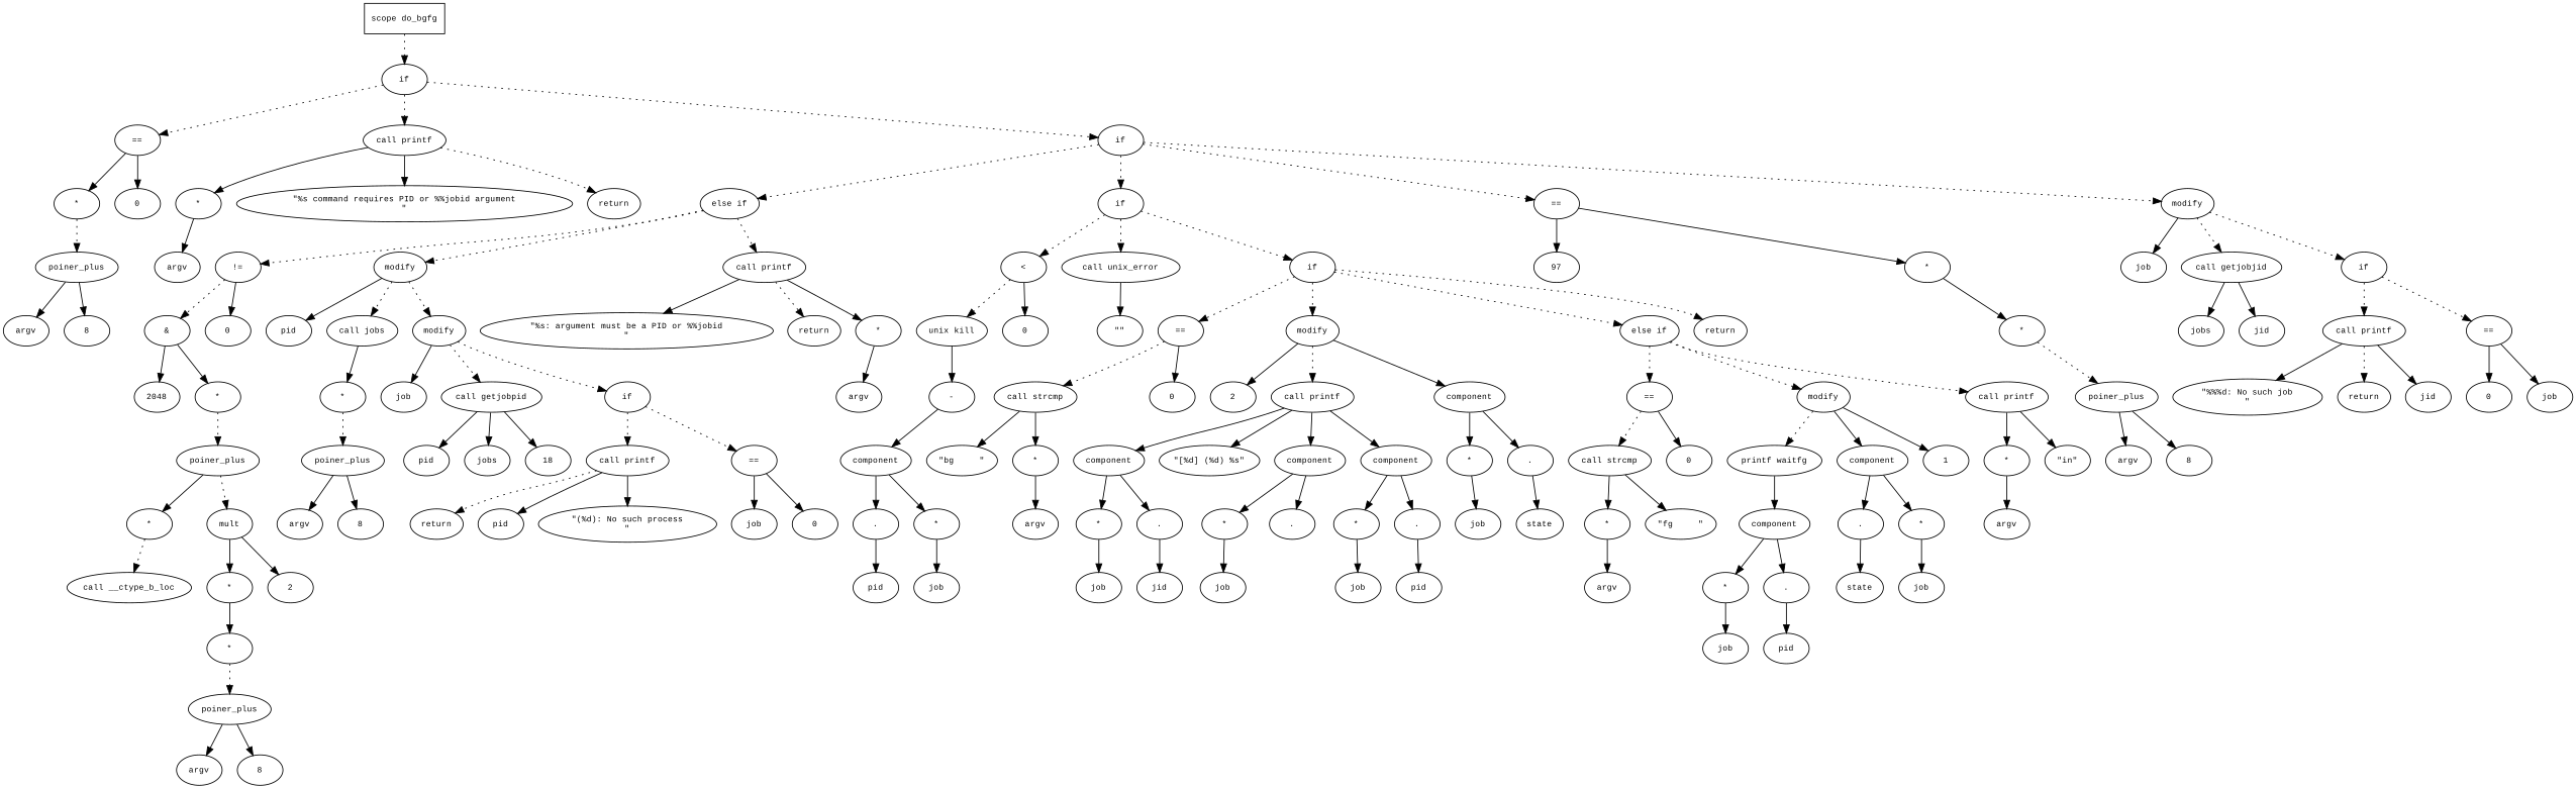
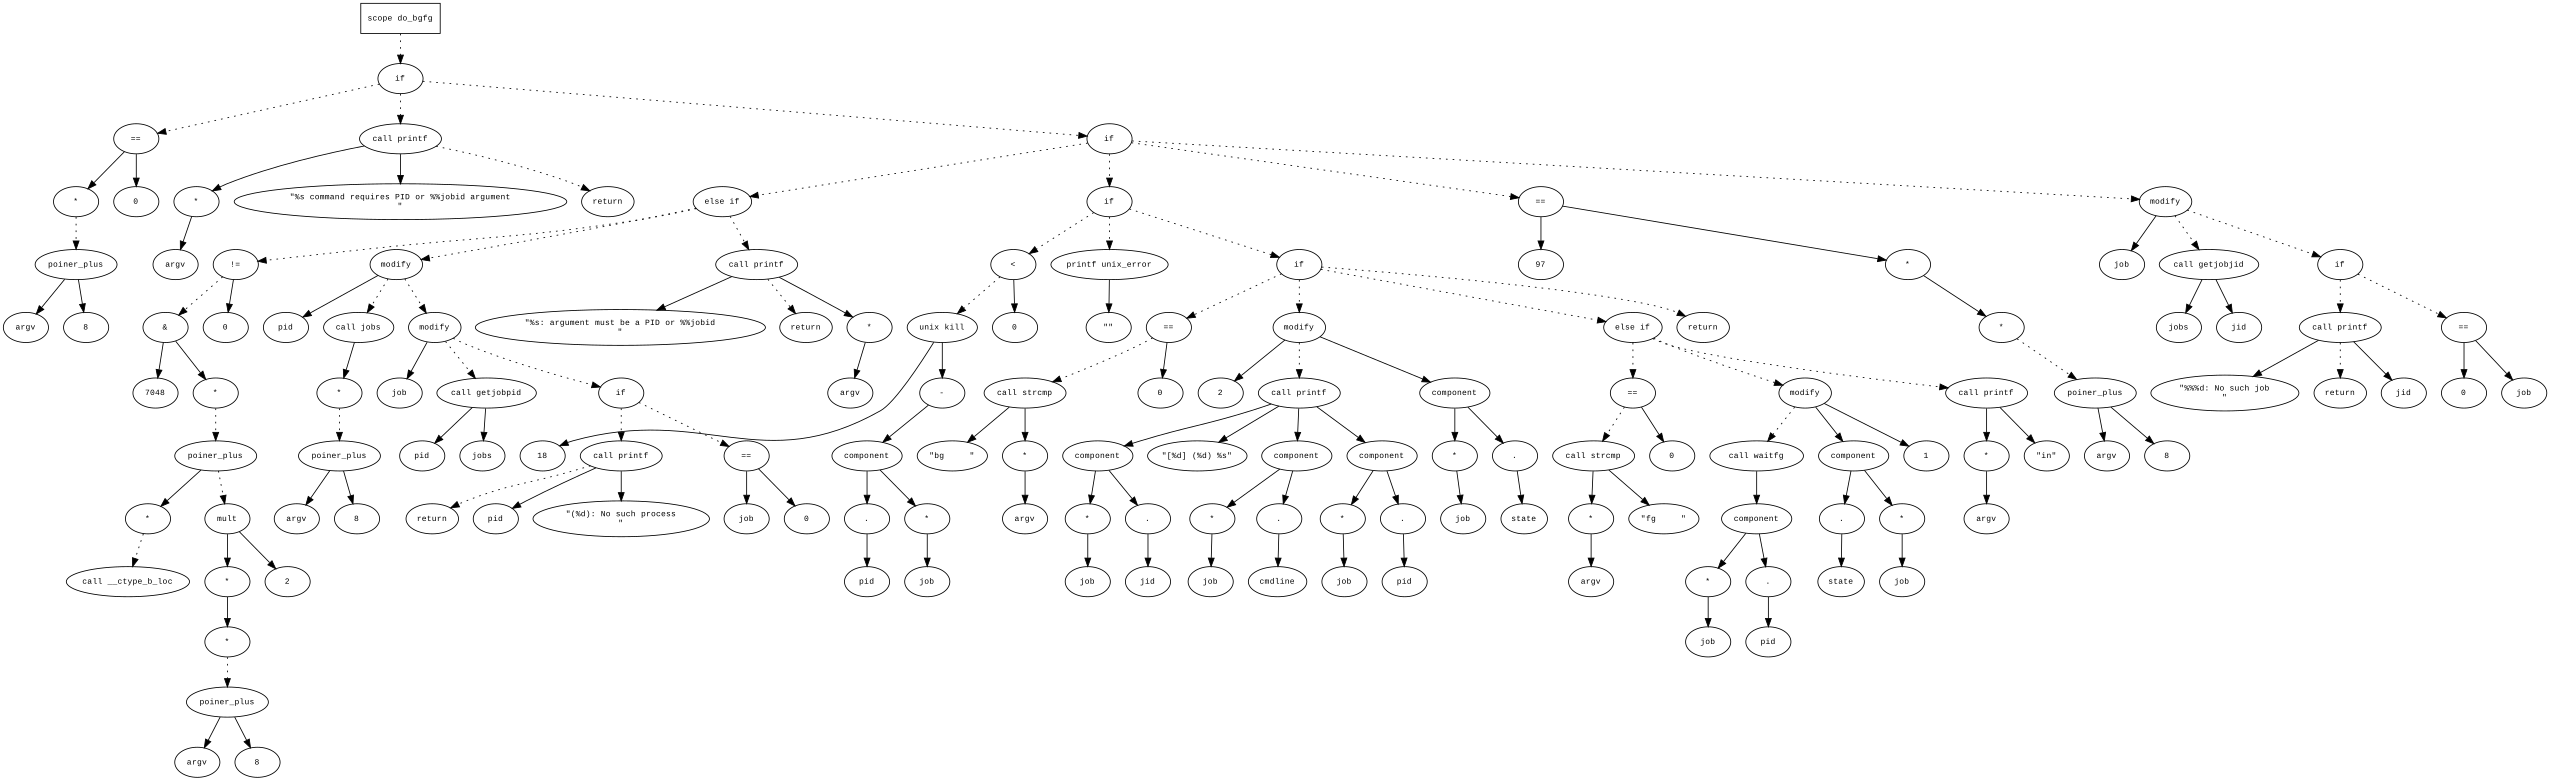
  digraph {
    fontname="Times New Roman"
    fontsize=10
    node [fontname="Courier New" fontsize=10 shape=ellipse]
    edge [fontname="Times New Roman" fontsize=10]
    n1 [label="scope do_bgfg" shape=box]
    n2 [label=if]
    n3 [label="=="]
    n4 [label="call printf"]
    n5 [label=if]
    n6 [label="*"]
    n7 [label=0]
    n8 [label="*"]
    n9 [label="\"%s command requires PID or %%jobid argument\n\""]
    n10 [label=return]
    n11 [label="=="]
    n12 [label=modify]
    n13 [label="else if"]
    n14 [label=if]
    n15 [label=poiner_plus]
    n16 [label=argv]
    n17 [label=8]
    n18 [label=argv]
    n19 [label="*"]
    n20 [label=97]
    n21 [label=job]
    n22 [label="call getjobjid"]
    n23 [label=if]
    n24 [label="!="]
    n25 [label=modify]
    n26 [label="call printf"]
    n27 [label="<"]
-   n28 [label="call unix_error"]
+   n28 [label="printf unix_error"]
    n29 [label=if]
    n30 [label="*"]
    n31 [label=poiner_plus]
    n32 [label=argv]
    n33 [label=8]
    n34 [label=jid]
    n35 [label=jobs]
    n36 [label="=="]
    n37 [label="call printf"]
    n38 [label=job]
    n39 [label=0]
    n40 [label=jid]
    n41 [label="\"%%%d: No such job\n\""]
    n42 [label=return]
    n43 [label="&"]
    n44 [label=0]
    n45 [label=pid]
    n46 [label="call jobs"]
    n47 [label=modify]
    n48 [label="*"]
    n49 [label="\"%s: argument must be a PID or %%jobid\n\""]
    n50 [label=return]
    n51 [label="*"]
-   n52 [label=2048]
+   n52 [label=7048]
    n53 [label=poiner_plus]
    n54 [label="*"]
    n55 [label=mult]
    n56 [label="call __ctype_b_loc"]
    n57 [label="*"]
    n58 [label=2]
    n59 [label="*"]
    n60 [label=poiner_plus]
    n61 [label=argv]
    n62 [label=8]
    n63 [label="*"]
    n64 [label=job]
    n65 [label="call getjobpid"]
    n66 [label=if]
    n67 [label=poiner_plus]
    n68 [label=argv]
    n69 [label=8]
    n70 [label=pid]
    n71 [label=jobs]
    n72 [label="=="]
    n73 [label="call printf"]
    n74 [label=job]
    n75 [label=0]
    n76 [label=pid]
    n77 [label="\"(%d): No such process\n\""]
    n78 [label=return]
    n79 [label=argv]
    n80 [label="unix kill"]
    n81 [label=0]
    n82 [label="\"\""]
    n83 [label="=="]
    n84 [label=modify]
    n85 [label="else if"]
    n86 [label=return]
    n87 [label=18]
    n88 [label="-"]
    n89 [label=component]
    n90 [label="*"]
    n91 [label="."]
    n92 [label=job]
    n93 [label=pid]
    n94 [label="call strcmp"]
    n95 [label=0]
    n96 [label=component]
    n97 [label=2]
    n98 [label="call printf"]
    n99 [label="=="]
    n100 [label=modify]
    n101 [label="call printf"]
    n102 [label="\"bg     \""]
    n103 [label="*"]
    n104 [label=argv]
    n105 [label="*"]
    n106 [label="."]
    n107 [label=component]
    n108 [label=component]
    n109 [label=component]
    n110 [label="\"[%d] (%d) %s\""]
    n111 [label=job]
    n112 [label=state]
    n113 [label="*"]
    n114 [label="."]
    n115 [label="*"]
    n116 [label="."]
    n117 [label="*"]
    n118 [label="."]
    n119 [label=job]
+   n120 [label=cmdline]
    n121 [label=job]
    n122 [label=pid]
    n123 [label=job]
    n124 [label=jid]
    n125 [label="call strcmp"]
    n126 [label=0]
    n127 [label=component]
    n128 [label=1]
-   n129 [label="printf waitfg"]
+   n129 [label="call waitfg"]
    n130 [label="*"]
    n131 [label="\"in\""]
    n132 [label="\"fg     \""]
    n133 [label="*"]
    n134 [label=argv]
    n135 [label="*"]
    n136 [label="."]
    n137 [label=component]
    n138 [label=job]
    n139 [label=state]
    n140 [label="*"]
    n141 [label="."]
    n142 [label=job]
    n143 [label=pid]
    n144 [label=argv]
    n1 -> n2 [style=dotted]
    n2 -> n3 [style=dotted]
    n2 -> n4 [style=dotted]
    n2 -> n5 [style=dotted]
    n3 -> n6
    n3 -> n7
    n4 -> n8
    n4 -> n9
    n4 -> n10 [style=dotted]
    n5 -> n11 [style=dotted]
    n5 -> n12 [style=dotted]
    n5 -> n13 [style=dotted]
    n5 -> n14 [style=dotted]
    n6 -> n15 [style=dotted]
    n8 -> n18
    n11 -> n19
    n11 -> n20
    n12 -> n21
    n12 -> n22 [style=dotted]
    n12 -> n23 [style=dotted]
    n13 -> n24 [style=dotted]
    n13 -> n25 [style=dotted]
    n13 -> n26 [style=dotted]
    n14 -> n27 [style=dotted]
    n14 -> n28 [style=dotted]
    n14 -> n29 [style=dotted]
    n15 -> n16
    n15 -> n17
    n19 -> n30
    n22 -> n34
    n22 -> n35
    n23 -> n36 [style=dotted]
    n23 -> n37 [style=dotted]
    n24 -> n43 [style=dotted]
    n24 -> n44
    n25 -> n45
    n25 -> n46 [style=dotted]
    n25 -> n47 [style=dotted]
    n26 -> n48
    n26 -> n49
    n26 -> n50 [style=dotted]
    n27 -> n80 [style=dotted]
    n27 -> n81
    n28 -> n82
    n29 -> n83 [style=dotted]
    n29 -> n84 [style=dotted]
    n29 -> n85 [style=dotted]
    n29 -> n86 [style=dotted]
    n30 -> n31 [style=dotted]
    n31 -> n32
    n31 -> n33
    n36 -> n38
    n36 -> n39
    n37 -> n40
    n37 -> n41
    n37 -> n42 [style=dotted]
    n43 -> n51
    n43 -> n52
    n46 -> n63
    n47 -> n64
    n47 -> n65 [style=dotted]
    n47 -> n66 [style=dotted]
    n48 -> n79
    n51 -> n53 [style=dotted]
    n53 -> n54
    n53 -> n55 [style=dotted]
    n54 -> n56 [style=dotted]
    n55 -> n57
    n55 -> n58
    n57 -> n59
    n59 -> n60 [style=dotted]
    n60 -> n61
    n60 -> n62
    n63 -> n67 [style=dotted]
    n65 -> n70
    n65 -> n71
    n66 -> n72 [style=dotted]
    n66 -> n73 [style=dotted]
    n67 -> n68
    n67 -> n69
    n72 -> n74
    n72 -> n75
    n73 -> n76
    n73 -> n77
    n73 -> n78 [style=dotted]
-   n65 -> n87
+   n80 -> n87
    n80 -> n88
    n83 -> n94 [style=dotted]
    n83 -> n95
    n84 -> n96
    n84 -> n97
    n84 -> n98 [style=dotted]
    n85 -> n99 [style=dotted]
    n85 -> n100 [style=dotted]
    n85 -> n101 [style=dotted]
    n88 -> n89
    n89 -> n90
    n89 -> n91
    n90 -> n92
    n91 -> n93
    n94 -> n102
    n94 -> n103
    n96 -> n105
    n96 -> n106
    n98 -> n107
    n98 -> n108
    n98 -> n109
    n98 -> n110
    n99 -> n125 [style=dotted]
    n99 -> n126
    n100 -> n127
    n100 -> n128
    n100 -> n129 [style=dotted]
    n101 -> n130
    n101 -> n131
    n103 -> n104
    n105 -> n111
    n106 -> n112
    n107 -> n113
    n107 -> n114
    n108 -> n115
    n108 -> n116
    n109 -> n117
    n109 -> n118
    n113 -> n119
+   n114 -> n120
    n115 -> n121
    n116 -> n122
    n117 -> n123
    n118 -> n124
    n125 -> n132
    n125 -> n133
    n127 -> n135
    n127 -> n136
    n129 -> n137
    n130 -> n144
    n133 -> n134
    n135 -> n138
    n136 -> n139
    n137 -> n140
    n137 -> n141
    n140 -> n142
    n141 -> n143
  }
